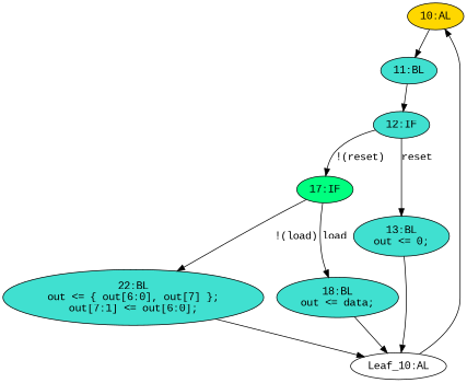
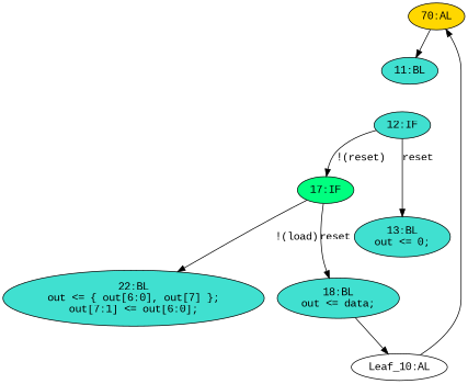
  strict digraph {
    fontname="Liberation Mono"
    node [fillcolor=turquoise fontname="Liberation Mono" statements="[]" style=filled typ=Block]
    edge [cond="[]" fontname="Liberation Mono" lineno=None]
-   n1 [ast="<pyverilog.vparser.ast.Always object at 0x7f9ab3963210>" clk_sens=True fillcolor=gold label="10:AL" sens="['clk', 'reset']" typ=Always use_var="['reset', 'load', 'data', 'out']"]
+   n1 [ast="<pyverilog.vparser.ast.Always object at 0x7f9ab3963210>" clk_sens=True fillcolor=gold label="70:AL" sens="['clk', 'reset']" typ=Always use_var="['reset', 'load', 'data', 'out']"]
    n2 [ast="<pyverilog.vparser.ast.Block object at 0x7f9ab3963890>" label="11:BL"]
    n3 [ast="<pyverilog.vparser.ast.IfStatement object at 0x7f9ab390ecd0>" label="12:IF" typ=IfStatement]
    n4 [ast="<pyverilog.vparser.ast.IfStatement object at 0x7f9ab397d610>" fillcolor=springgreen label="17:IF" typ=IfStatement]
    n5 [ast="<pyverilog.vparser.ast.Block object at 0x7f9ab39633d0>" label="13:BL\nout <= 0;" statements="[<pyverilog.vparser.ast.NonblockingSubstitution object at 0x7f9ab390ebd0>]"]
    n6 [ast="<pyverilog.vparser.ast.Block object at 0x7f9ab39e0fd0>" label="22:BL\nout <= { out[6:0], out[7] };\nout[7:1] <= out[6:0];" statements="[<pyverilog.vparser.ast.NonblockingSubstitution object at 0x7f9ab3966f50>, <pyverilog.vparser.ast.NonblockingSubstitution object at 0x7f9ab39e0f90>]"]
    n7 [ast="<pyverilog.vparser.ast.Block object at 0x7f9ab3971390>" label="18:BL\nout <= data;" statements="[<pyverilog.vparser.ast.NonblockingSubstitution object at 0x7f9ab397d4d0>]"]
    n8 [def_var="['out']" label="Leaf_10:AL" fillcolor="" statements="" style="" typ=""]
    n1 -> n2
-   n2 -> n3
    n3 -> n4 [cond="['reset']" label="!(reset)" lineno=12]
    n3 -> n5 [cond="['reset']" label=reset lineno=12]
    n4 -> n6 [cond="['load']" label="!(load)" lineno=17]
-   n4 -> n7 [cond="['load']" label=load lineno=17]
-   n5 -> n8
-   n6 -> n8
+   n4 -> n7 [cond="['load']" label=reset lineno=17]
    n7 -> n8
    n8 -> n1 [cond="" lineno=""]
  }
